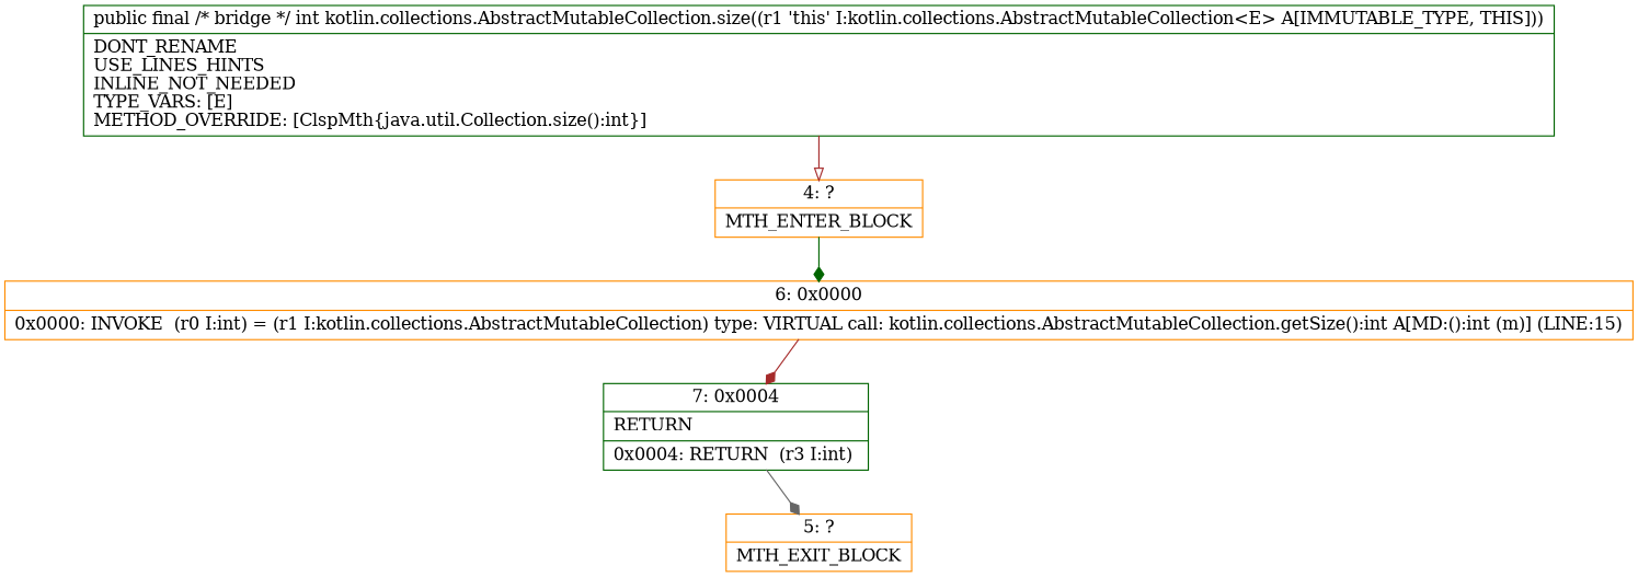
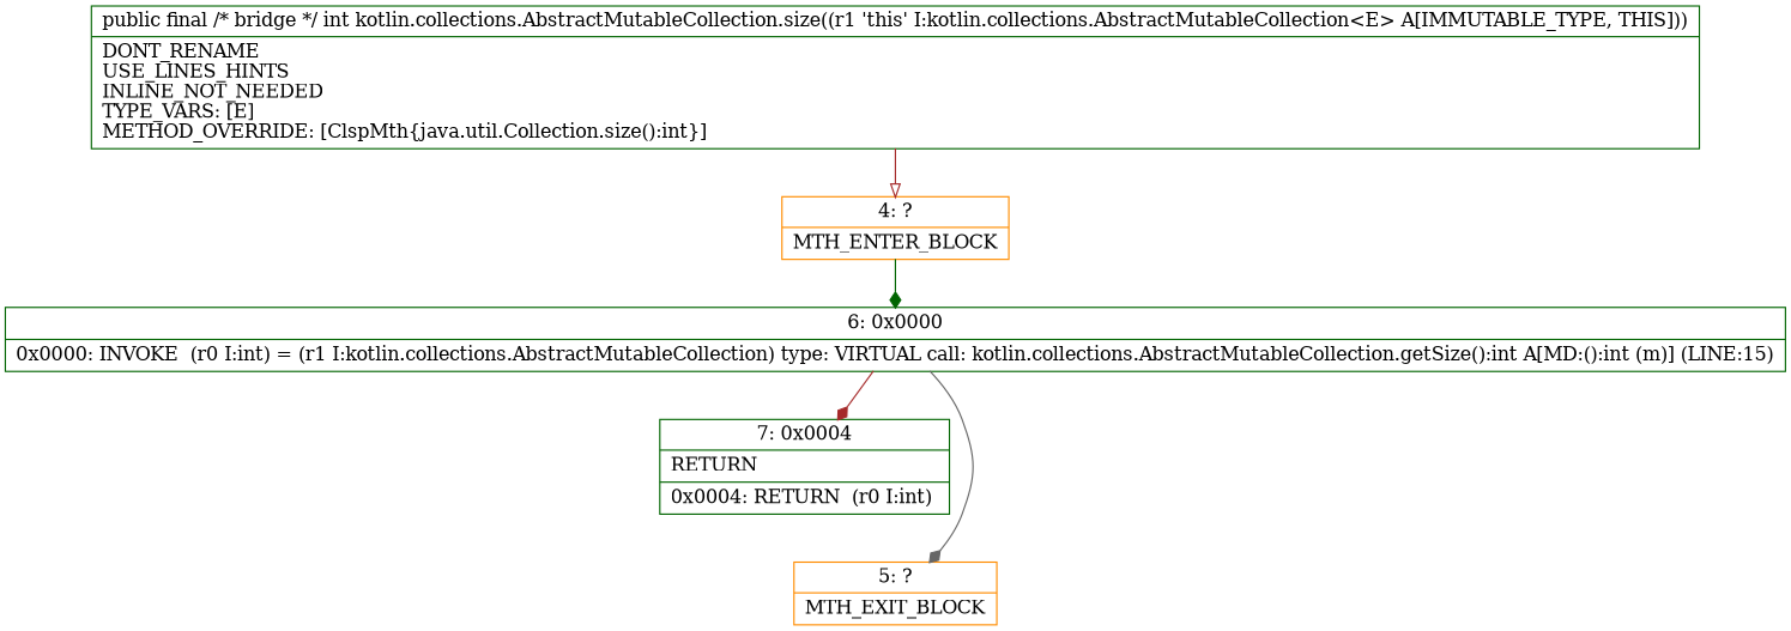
  digraph {
    fontname="DejaVu Serif"
    node [color=darkorange fontname="DejaVu Serif" shape=record]
    edge [arrowhead=diamond color=brown fontname="DejaVu Serif" style=solid]
    n1 [label="{4\:\ ?|MTH_ENTER_BLOCK\l}"]
-   n2 [label="{6\:\ 0x0000|0x0000: INVOKE  (r0 I:int) = (r1 I:kotlin.collections.AbstractMutableCollection) type: VIRTUAL call: kotlin.collections.AbstractMutableCollection.getSize():int A[MD:():int (m)] (LINE:15)\l}"]
-   n3 [color=darkgreen label="{7\:\ 0x0004|RETURN\l|0x0004: RETURN  (r3 I:int) \l}"]
+   n2 [color=darkgreen label="{6\:\ 0x0000|0x0000: INVOKE  (r0 I:int) = (r1 I:kotlin.collections.AbstractMutableCollection) type: VIRTUAL call: kotlin.collections.AbstractMutableCollection.getSize():int A[MD:():int (m)] (LINE:15)\l}"]
+   n3 [color=darkgreen label="{7\:\ 0x0004|RETURN\l|0x0004: RETURN  (r0 I:int) \l}"]
    n4 [label="{5\:\ ?|MTH_EXIT_BLOCK\l}"]
    n5 [color=darkgreen label="{public final \/* bridge *\/ int kotlin.collections.AbstractMutableCollection.size((r1 'this' I:kotlin.collections.AbstractMutableCollection\<E\> A[IMMUTABLE_TYPE, THIS]))  | DONT_RENAME\lUSE_LINES_HINTS\lINLINE_NOT_NEEDED\lTYPE_VARS: [E]\lMETHOD_OVERRIDE: [ClspMth\{java.util.Collection.size():int\}]\l}"]
    n1 -> n2 [color=darkgreen]
    n2 -> n3
-   n3 -> n4 [color=gray40]
+   n2 -> n4 [color=gray40]
    n5 -> n1 [arrowhead=onormal]
  }
